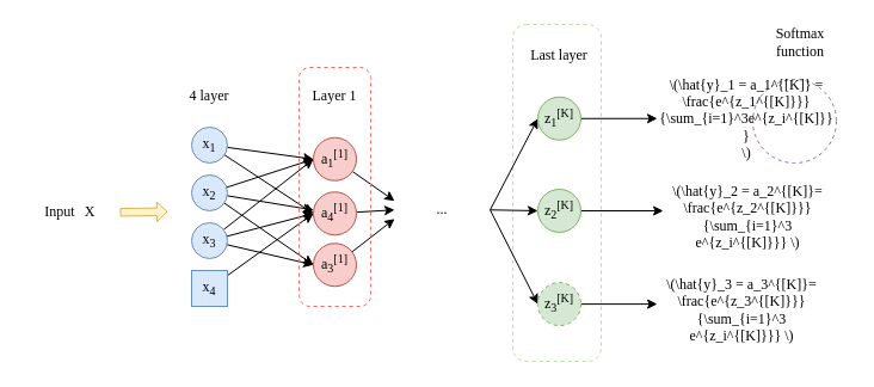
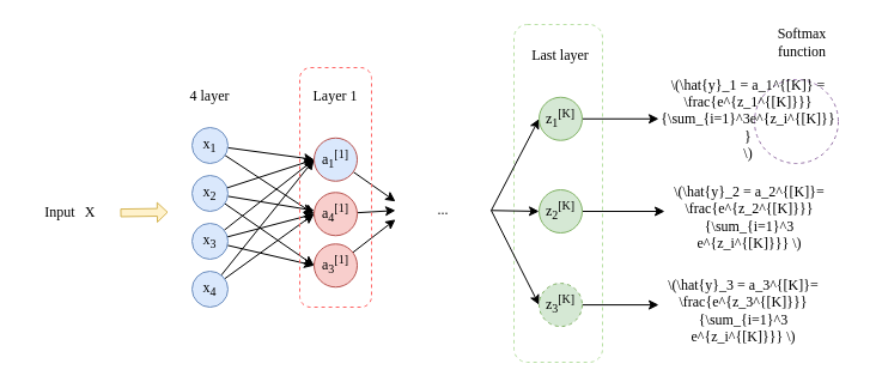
  <mxCell id="0" />
  <mxCell id="1" parent="0" />
  <mxCell id="2" value="" style="ellipse;whiteSpace=wrap;html=1;aspect=fixed;fillColor=none;dashed=1;strokeColor=#9673a6;" vertex="1" parent="1"><mxGeometry x="630" y="66" width="70" height="70" as="geometry" /></mxCell>
  <mxCell id="3" value="" style="rounded=1;whiteSpace=wrap;html=1;dashed=1;fontSize=10;strokeColor=#B9E0A5;fillColor=none;" parent="1" vertex="1"><mxGeometry x="429" y="20" width="74" height="282" as="geometry" /></mxCell>
  <mxCell id="4" style="edgeStyle=none;rounded=0;orthogonalLoop=1;jettySize=auto;html=1;entryX=0.5;entryY=1;entryDx=0;entryDy=0;fontSize=10;" parent="1" source="6" target="23" edge="1"><mxGeometry relative="1" as="geometry" /></mxCell>
  <mxCell id="5" style="edgeStyle=none;rounded=0;orthogonalLoop=1;jettySize=auto;html=1;entryX=0;entryY=0.5;entryDx=0;entryDy=0;fontSize=10;" parent="1" source="6" target="25" edge="1"><mxGeometry relative="1" as="geometry" /></mxCell>
  <mxCell id="6" value="x&lt;sub&gt;1&lt;/sub&gt;" style="ellipse;whiteSpace=wrap;html=1;aspect=fixed;fillColor=#dae8fc;strokeColor=#6c8ebf;fontFamily=Lucida Console;" parent="1" vertex="1"><mxGeometry x="160" y="106" width="30" height="30" as="geometry" /></mxCell>
  <mxCell id="7" style="edgeStyle=none;rounded=0;orthogonalLoop=1;jettySize=auto;html=1;entryX=0.5;entryY=1;entryDx=0;entryDy=0;fontSize=10;" parent="1" source="10" target="23" edge="1"><mxGeometry relative="1" as="geometry" /></mxCell>
  <mxCell id="8" style="edgeStyle=none;rounded=0;orthogonalLoop=1;jettySize=auto;html=1;fontSize=10;" parent="1" source="10" target="25" edge="1"><mxGeometry relative="1" as="geometry" /></mxCell>
  <mxCell id="9" style="edgeStyle=none;rounded=0;orthogonalLoop=1;jettySize=auto;html=1;entryX=0;entryY=0.5;entryDx=0;entryDy=0;fontSize=10;" parent="1" source="10" target="27" edge="1"><mxGeometry relative="1" as="geometry" /></mxCell>
  <mxCell id="10" value="x&lt;sub&gt;2&lt;/sub&gt;" style="ellipse;whiteSpace=wrap;html=1;aspect=fixed;fillColor=#dae8fc;strokeColor=#6c8ebf;fontFamily=Lucida Console;" parent="1" vertex="1"><mxGeometry x="160" y="146" width="30" height="30" as="geometry" /></mxCell>
  <mxCell id="11" style="edgeStyle=none;rounded=0;orthogonalLoop=1;jettySize=auto;html=1;entryX=0.5;entryY=1;entryDx=0;entryDy=0;fontSize=10;" parent="1" source="14" target="23" edge="1"><mxGeometry relative="1" as="geometry" /></mxCell>
  <mxCell id="12" style="edgeStyle=none;rounded=0;orthogonalLoop=1;jettySize=auto;html=1;entryX=0;entryY=0.5;entryDx=0;entryDy=0;fontSize=10;" parent="1" source="14" target="25" edge="1"><mxGeometry relative="1" as="geometry" /></mxCell>
  <mxCell id="13" style="edgeStyle=none;rounded=0;orthogonalLoop=1;jettySize=auto;html=1;entryX=0;entryY=0.5;entryDx=0;entryDy=0;fontSize=10;" parent="1" source="14" target="27" edge="1"><mxGeometry relative="1" as="geometry" /></mxCell>
  <mxCell id="14" value="x&lt;sub&gt;3&lt;/sub&gt;" style="ellipse;whiteSpace=wrap;html=1;aspect=fixed;fillColor=#dae8fc;strokeColor=#6c8ebf;fontFamily=Lucida Console;" parent="1" vertex="1"><mxGeometry x="160" y="186" width="30" height="30" as="geometry" /></mxCell>
+ <mxCell id="15" style="edgeStyle=none;rounded=0;orthogonalLoop=1;jettySize=auto;html=1;entryX=0.5;entryY=1;entryDx=0;entryDy=0;fontSize=10;" parent="1" source="17" target="23" edge="1"><mxGeometry relative="1" as="geometry" /></mxCell>
  <mxCell id="16" style="edgeStyle=none;rounded=0;orthogonalLoop=1;jettySize=auto;html=1;entryX=0;entryY=0.5;entryDx=0;entryDy=0;fontSize=10;" parent="1" source="17" target="25" edge="1"><mxGeometry relative="1" as="geometry" /></mxCell>
- <mxCell id="17" value="x&lt;sub&gt;4&lt;/sub&gt;" style="whiteSpace=wrap;html=1;aspect=fixed;fillColor=#dae8fc;strokeColor=#6c8ebf;fontFamily=Lucida Console;rounded=0;" parent="1" vertex="1"><mxGeometry x="160" y="226" width="30" height="30" as="geometry" /></mxCell>
+ <mxCell id="17" value="x&lt;sub&gt;4&lt;/sub&gt;" style="ellipse;whiteSpace=wrap;html=1;aspect=fixed;fillColor=#dae8fc;strokeColor=#6c8ebf;fontFamily=Lucida Console;" parent="1" vertex="1"><mxGeometry x="160" y="226" width="30" height="30" as="geometry" /></mxCell>
  <mxCell id="18" value="Input" style="text;html=1;strokeColor=none;fillColor=none;align=center;verticalAlign=middle;whiteSpace=wrap;rounded=0;fontFamily=Lucida Console;" parent="1" vertex="1"><mxGeometry x="20" y="162" width="60" height="30" as="geometry" /></mxCell>
  <mxCell id="19" value="" style="shape=flexArrow;endArrow=classic;html=1;rounded=0;fontFamily=Lucida Console;fillColor=#fff2cc;strokeColor=#d6b656;width=6.387;endSize=2.528;endWidth=9.011;" parent="1" edge="1"><mxGeometry width="50" height="50" relative="1" as="geometry"><mxPoint x="100" y="177.28" as="sourcePoint" /><mxPoint x="140" y="176.71" as="targetPoint" /></mxGeometry></mxCell>
  <mxCell id="20" value="4 layer" style="text;html=1;strokeColor=none;fillColor=none;align=center;verticalAlign=middle;whiteSpace=wrap;rounded=0;fontFamily=Lucida Console;" parent="1" vertex="1"><mxGeometry x="135" y="65" width="80" height="30" as="geometry" /></mxCell>
  <mxCell id="21" value="X" style="text;html=1;strokeColor=none;fillColor=none;align=center;verticalAlign=middle;whiteSpace=wrap;rounded=0;fontFamily=Lucida Console;" parent="1" vertex="1"><mxGeometry x="60" y="162" width="30" height="30" as="geometry" /></mxCell>
  <mxCell id="22" style="edgeStyle=none;rounded=0;orthogonalLoop=1;jettySize=auto;html=1;entryX=0;entryY=0.25;entryDx=0;entryDy=0;fontSize=10;" parent="1" source="23" target="32" edge="1"><mxGeometry relative="1" as="geometry" /></mxCell>
- <mxCell id="23" value="a&lt;sub&gt;1&lt;/sub&gt;&lt;sup&gt;[1]&lt;/sup&gt;" style="ellipse;whiteSpace=wrap;html=1;aspect=fixed;fillColor=#f8cecc;strokeColor=#b85450;fontFamily=Lucida Console;direction=south;" parent="1" vertex="1"><mxGeometry x="262" y="114.75" width="36" height="36" as="geometry" /></mxCell>
+ <mxCell id="23" value="a&lt;sub&gt;1&lt;/sub&gt;&lt;sup&gt;[1]&lt;/sup&gt;" style="ellipse;whiteSpace=wrap;html=1;aspect=fixed;fillColor=#dae8fc;strokeColor=#b85450;fontFamily=Lucida Console;direction=south;" parent="1" vertex="1"><mxGeometry x="262" y="114.75" width="36" height="36" as="geometry" /></mxCell>
  <mxCell id="24" style="edgeStyle=none;rounded=0;orthogonalLoop=1;jettySize=auto;html=1;entryX=0;entryY=0.5;entryDx=0;entryDy=0;fontSize=10;" parent="1" source="25" target="32" edge="1"><mxGeometry relative="1" as="geometry" /></mxCell>
  <mxCell id="25" value="a&lt;sub&gt;4&lt;/sub&gt;&lt;sup&gt;[1]&lt;/sup&gt;" style="ellipse;whiteSpace=wrap;html=1;aspect=fixed;fillColor=#f8cecc;strokeColor=#b85450;fontFamily=Lucida Console;" parent="1" vertex="1"><mxGeometry x="262" y="160.25" width="36" height="36" as="geometry" /></mxCell>
  <mxCell id="26" style="edgeStyle=none;rounded=0;orthogonalLoop=1;jettySize=auto;html=1;entryX=0;entryY=0.75;entryDx=0;entryDy=0;fontSize=10;" parent="1" source="27" target="32" edge="1"><mxGeometry relative="1" as="geometry" /></mxCell>
  <mxCell id="27" value="a&lt;sub&gt;3&lt;/sub&gt;&lt;sup&gt;[1]&lt;/sup&gt;" style="ellipse;whiteSpace=wrap;html=1;aspect=fixed;fillColor=#f8cecc;strokeColor=#b85450;fontFamily=Lucida Console;" parent="1" vertex="1"><mxGeometry x="262" y="203.25" width="36" height="36" as="geometry" /></mxCell>
  <mxCell id="28" value="Layer 1" style="text;html=1;strokeColor=none;fillColor=none;align=center;verticalAlign=middle;whiteSpace=wrap;rounded=0;fontFamily=Lucida Console;" parent="1" vertex="1"><mxGeometry x="240" y="65" width="80" height="30" as="geometry" /></mxCell>
  <mxCell id="29" style="edgeStyle=none;rounded=0;orthogonalLoop=1;jettySize=auto;html=1;entryX=0.5;entryY=1;entryDx=0;entryDy=0;fontSize=10;exitX=1;exitY=0.5;exitDx=0;exitDy=0;" parent="1" source="32" target="34" edge="1"><mxGeometry relative="1" as="geometry"><mxPoint x="410" y="141.25" as="sourcePoint" /></mxGeometry></mxCell>
  <mxCell id="30" style="edgeStyle=none;rounded=0;orthogonalLoop=1;jettySize=auto;html=1;fontSize=10;exitX=1;exitY=0.5;exitDx=0;exitDy=0;" parent="1" source="32" target="36" edge="1"><mxGeometry relative="1" as="geometry"><mxPoint x="410" y="141.25" as="sourcePoint" /></mxGeometry></mxCell>
  <mxCell id="31" style="edgeStyle=none;rounded=0;orthogonalLoop=1;jettySize=auto;html=1;entryX=0;entryY=0.5;entryDx=0;entryDy=0;fontSize=10;exitX=1;exitY=0.5;exitDx=0;exitDy=0;" parent="1" source="32" target="38" edge="1"><mxGeometry relative="1" as="geometry"><mxPoint x="410" y="141.25" as="sourcePoint" /></mxGeometry></mxCell>
  <mxCell id="32" value="..." style="text;html=1;strokeColor=none;fillColor=none;align=center;verticalAlign=middle;whiteSpace=wrap;rounded=0;fontFamily=Lucida Console;" parent="1" vertex="1"><mxGeometry x="330" y="160.25" width="80" height="30" as="geometry" /></mxCell>
  <mxCell id="33" style="edgeStyle=none;rounded=0;orthogonalLoop=1;jettySize=auto;html=1;fontSize=10;entryX=0;entryY=0.5;entryDx=0;entryDy=0;" parent="1" source="34" edge="1" target="39"><mxGeometry relative="1" as="geometry"><mxPoint x="510" y="98.75" as="targetPoint" /></mxGeometry></mxCell>
  <mxCell id="34" value="z&lt;sub&gt;1&lt;/sub&gt;&lt;sup&gt;[K]&lt;/sup&gt;" style="ellipse;whiteSpace=wrap;html=1;aspect=fixed;fillColor=#d5e8d4;strokeColor=#82b366;fontFamily=Lucida Console;direction=south;" parent="1" vertex="1"><mxGeometry x="450" y="80.75" width="36" height="36" as="geometry" /></mxCell>
  <mxCell id="35" style="edgeStyle=none;rounded=0;orthogonalLoop=1;jettySize=auto;html=1;fontSize=10;entryX=0;entryY=0.5;entryDx=0;entryDy=0;" parent="1" source="36" target="42" edge="1"><mxGeometry relative="1" as="geometry"><mxPoint x="510" y="144.25" as="targetPoint" /></mxGeometry></mxCell>
  <mxCell id="36" value="z&lt;sub&gt;2&lt;/sub&gt;&lt;sup&gt;[K]&lt;/sup&gt;" style="ellipse;whiteSpace=wrap;html=1;aspect=fixed;fillColor=#d5e8d4;strokeColor=#82b366;fontFamily=Lucida Console;" parent="1" vertex="1"><mxGeometry x="450" y="158" width="36" height="36" as="geometry" /></mxCell>
  <mxCell id="37" style="edgeStyle=none;rounded=0;orthogonalLoop=1;jettySize=auto;html=1;fontSize=10;entryX=0;entryY=0.5;entryDx=0;entryDy=0;" parent="1" source="38" target="43" edge="1"><mxGeometry relative="1" as="geometry"><mxPoint x="510" y="187.962" as="targetPoint" /></mxGeometry></mxCell>
  <mxCell id="38" value="z&lt;sub&gt;3&lt;/sub&gt;&lt;sup&gt;[K]&lt;/sup&gt;" style="ellipse;whiteSpace=wrap;html=1;aspect=fixed;fillColor=#d5e8d4;strokeColor=#82b366;fontFamily=Lucida Console;dashed=1;" parent="1" vertex="1"><mxGeometry x="450" y="236.12" width="36" height="36" as="geometry" /></mxCell>
  <mxCell id="39" value="\(\hat{y}_1 = a_1^{[K]} = \frac{e^{z_1^{[K]}}}{\sum_{i=1}^3e^{z_i^{[K]}}&lt;br&gt;}&lt;br&gt;\)" style="text;html=1;strokeColor=none;fillColor=none;align=center;verticalAlign=middle;whiteSpace=wrap;rounded=0;fontFamily=Lucida Console;" parent="1" vertex="1"><mxGeometry x="550" y="57.88" width="150" height="81.75" as="geometry" /></mxCell>
  <mxCell id="40" value="Last layer" style="text;html=1;strokeColor=none;fillColor=none;align=center;verticalAlign=middle;whiteSpace=wrap;rounded=0;fontFamily=Lucida Console;" parent="1" vertex="1"><mxGeometry x="428" y="31" width="80" height="30" as="geometry" /></mxCell>
  <mxCell id="41" value="" style="rounded=1;whiteSpace=wrap;html=1;dashed=1;fontSize=10;strokeColor=#FF6666;fillColor=none;" parent="1" vertex="1"><mxGeometry x="250" y="56" width="60" height="200" as="geometry" /></mxCell>
  <mxCell id="42" value="&lt;div style=&quot;text-align: center&quot;&gt;&lt;font face=&quot;lucida console&quot;&gt;\(\hat{y}_2 = a_2^{[K]}= \frac{e^{z_2^{[K]}}}{\sum_{i=1}^3 e^{z_i^{[K]}}} \)&lt;/font&gt;&lt;/div&gt;&lt;span style=&quot;font-family: &amp;#34;lucida console&amp;#34; ; text-align: center&quot;&gt;&lt;br&gt;&lt;/span&gt;" style="text;whiteSpace=wrap;html=1;" vertex="1" parent="1"><mxGeometry x="555" y="146" width="140" height="60" as="geometry" /></mxCell>
  <mxCell id="43" value="&lt;div style=&quot;text-align: center&quot;&gt;&lt;font face=&quot;lucida console&quot;&gt;\(\hat{y}_3 = a_3^{[K]}= \frac{e^{z_3^{[K]}}}{\sum_{i=1}^3 e^{z_i^{[K]}}} \)&lt;/font&gt;&lt;/div&gt;&lt;span style=&quot;font-family: &amp;#34;lucida console&amp;#34; ; text-align: center&quot;&gt;&lt;br&gt;&lt;/span&gt;" style="text;whiteSpace=wrap;html=1;" vertex="1" parent="1"><mxGeometry x="550" y="224.12" width="140" height="60" as="geometry" /></mxCell>
  <mxCell id="44" value="Softmax function" style="text;html=1;strokeColor=none;fillColor=none;align=center;verticalAlign=middle;whiteSpace=wrap;rounded=0;fontFamily=Lucida Console;" vertex="1" parent="1"><mxGeometry x="630" y="20" width="80" height="30" as="geometry" /></mxCell>
